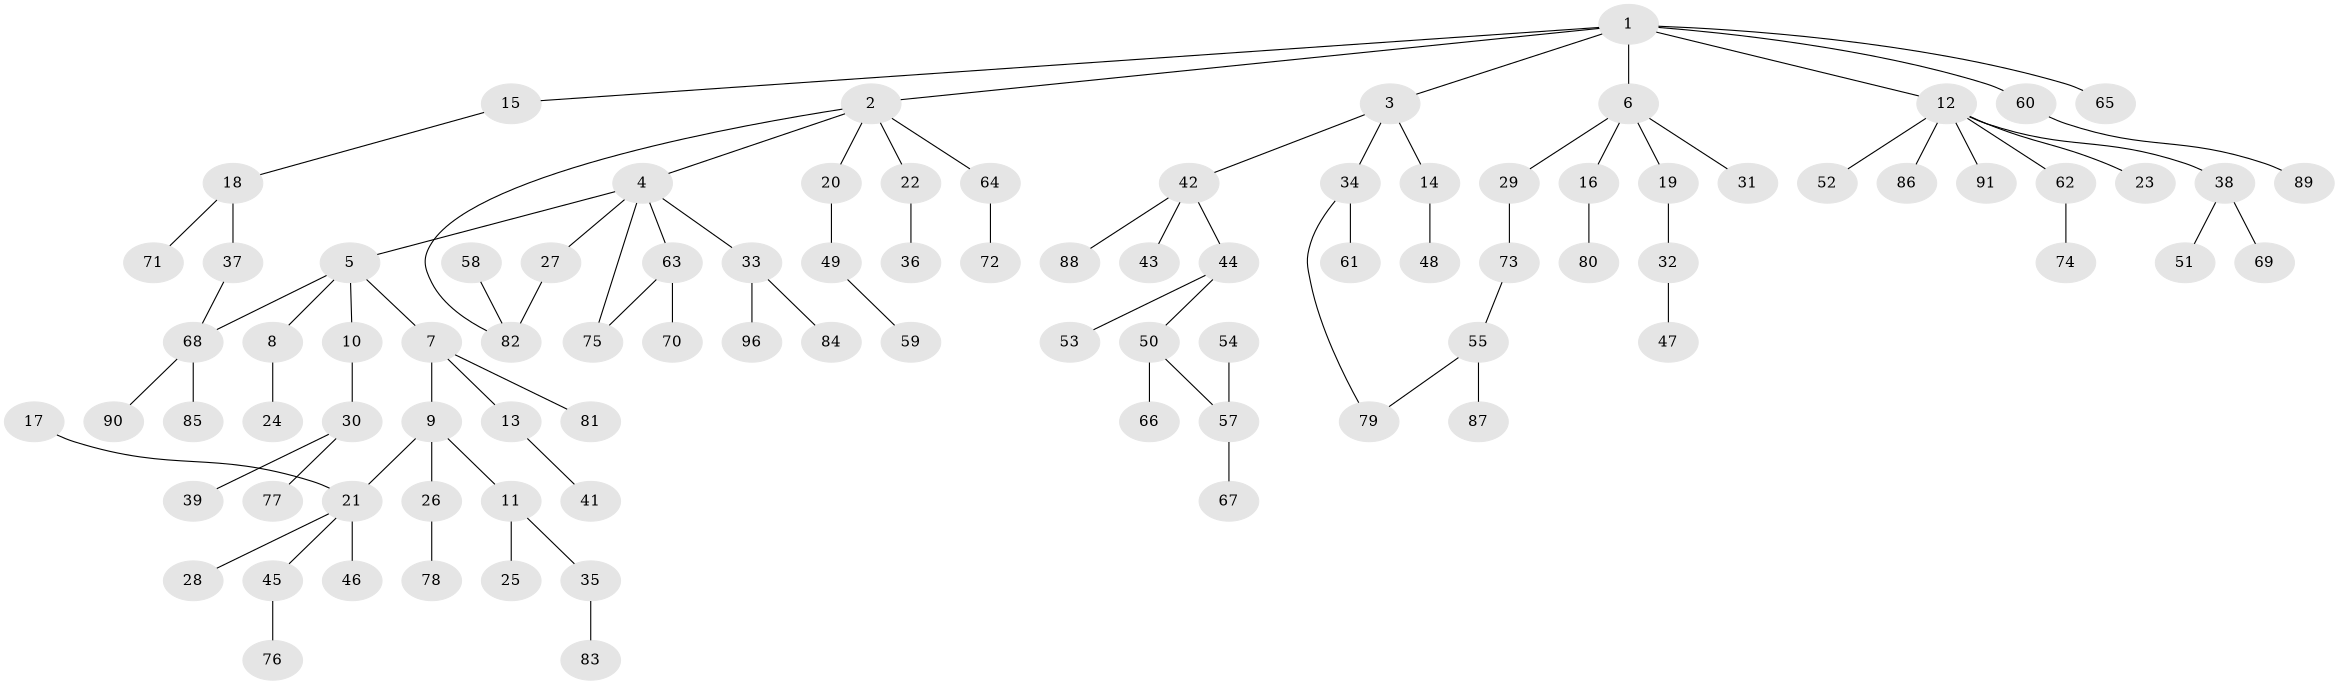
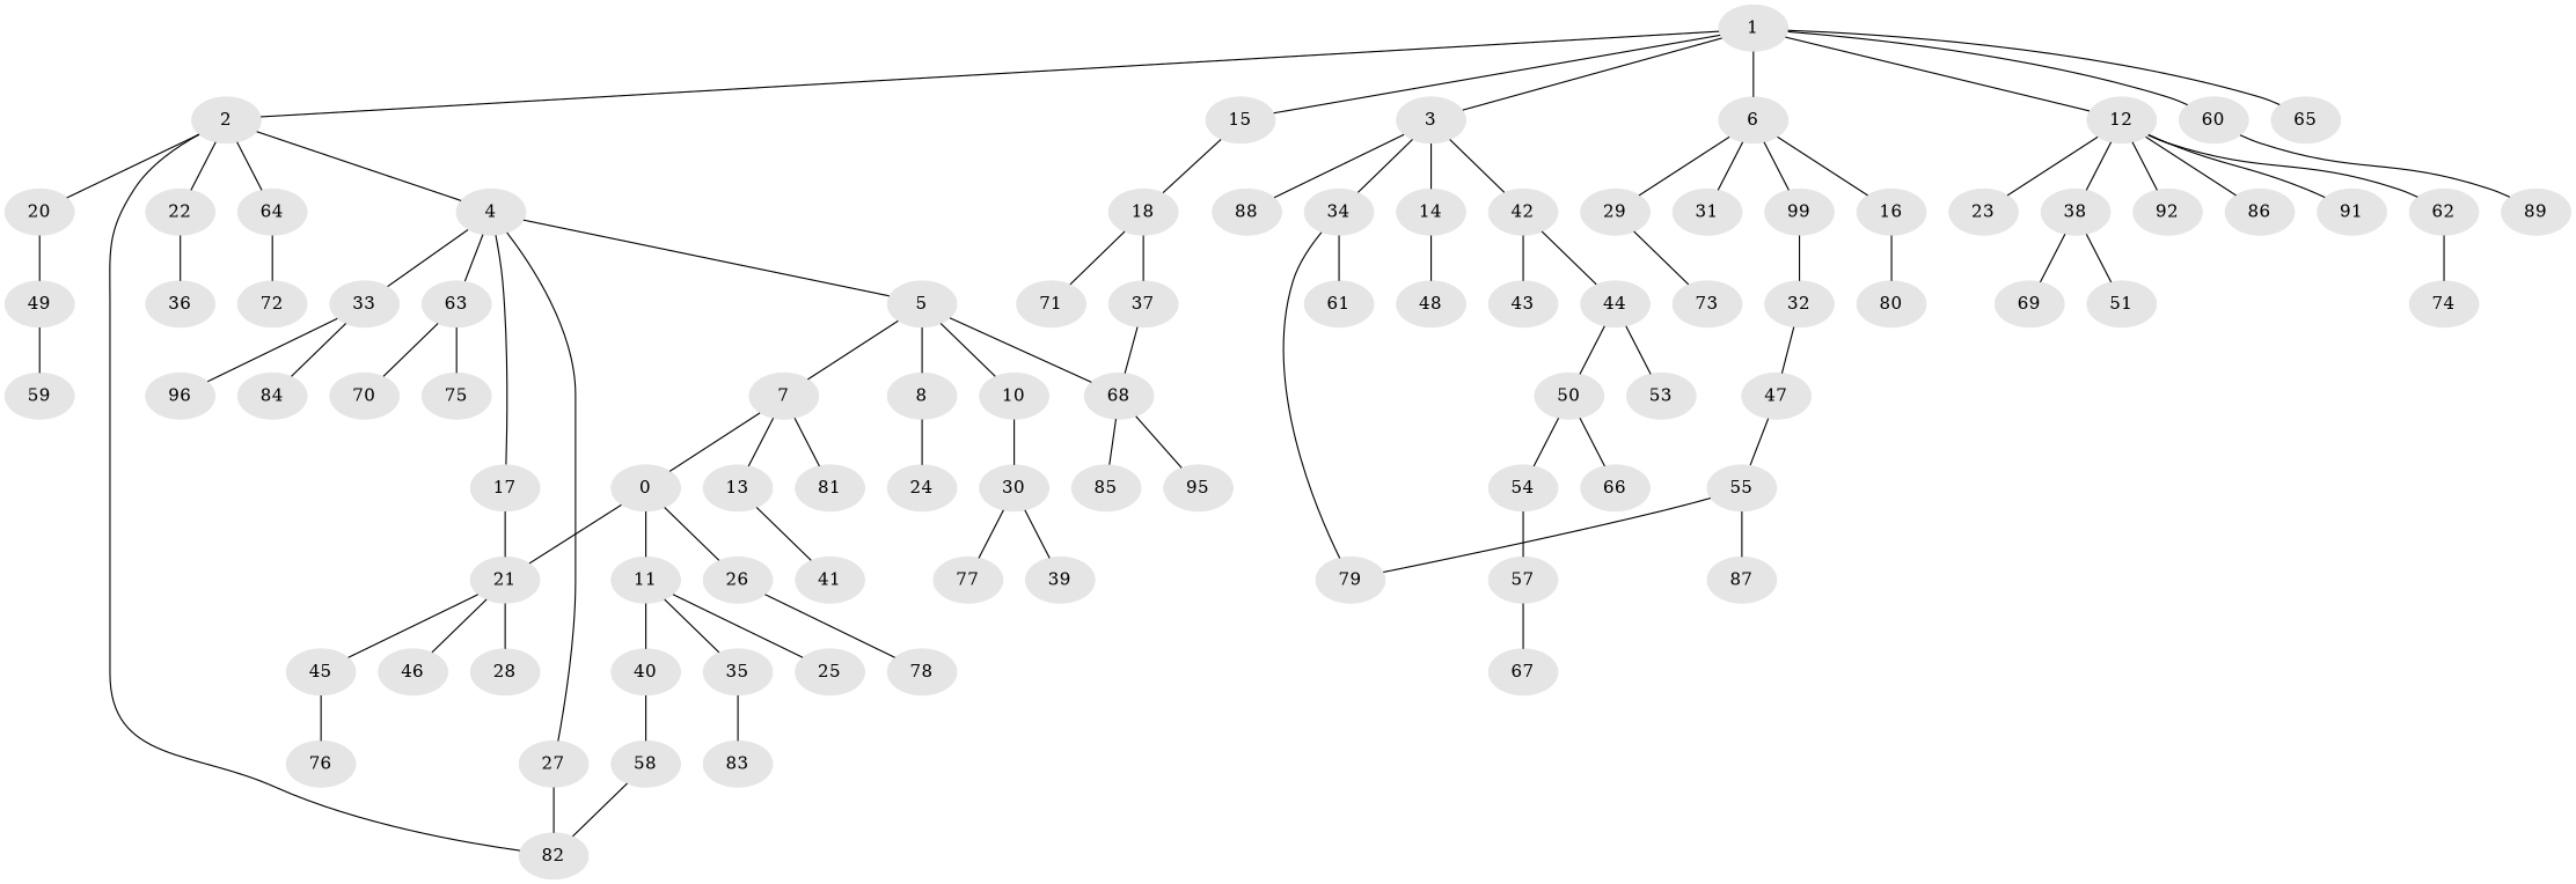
  graph {
    node [color=gray90 style=filled]
    1
    2
    3
    6
    12
    15
    60
    65
    4
    20
    22
    64
    82
    14
    34
    42
    88
    16
-   19
+   19 [label=99]
    29
    31
    23
    38
-   52
+   52 [label=92]
    86
    91
    62
    18
    89
    5
    17
    27
    33
    63
    49
    36
    72
    48
    61
    79
    43
    44
    7
    8
    10
    68
    21
    n48 [label=96]
    84
    70
    75
-   9
+   9 [label=0]
    13
    81
    24
    30
    85
-   90
+   90 [label=95]
    80
    32
    73
    11
    26
    41
    25
    35
+   40
    28
    45
    46
    78
    39
    77
    83
    58
    51
    69
    37
    71
    47
    59
    76
    74
    55
    50
    53
    54
    66
    87
    57
    67
    1 -- 2
    1 -- 3
    1 -- 6
    1 -- 12
    1 -- 15
    1 -- 60
    1 -- 65
    2 -- 4
    2 -- 20
    2 -- 22
    2 -- 64
    2 -- 82
    3 -- 14
    3 -- 34
    3 -- 42
-   42 -- 88
+   3 -- 88
    6 -- 16
    6 -- 19
    6 -- 29
    6 -- 31
    12 -- 23
    12 -- 38
    12 -- 52
    12 -- 86
    12 -- 91
    12 -- 62
    15 -- 18
    60 -- 89
    4 -- 5
-   4 -- 75
+   4 -- 17
    4 -- 27
    4 -- 33
    4 -- 63
    20 -- 49
    22 -- 36
    64 -- 72
    14 -- 48
    34 -- 61
    34 -- 79
    42 -- 43
    42 -- 44
    16 -- 80
    19 -- 32
    29 -- 73
    38 -- 51
    38 -- 69
    62 -- 74
    18 -- 37
    18 -- 71
    5 -- 7
    5 -- 8
    5 -- 10
    5 -- 68
    17 -- 21
    27 -- 82
    33 -- n48
    33 -- 84
    63 -- 70
    63 -- 75
    49 -- 59
    44 -- 50
    44 -- 53
    7 -- 9
    7 -- 13
    7 -- 81
    8 -- 24
    10 -- 30
    68 -- 85
    68 -- 90
    21 -- 28
    21 -- 45
    21 -- 46
    9 -- 21
    9 -- 11
    9 -- 26
    13 -- 41
    30 -- 39
    30 -- 77
    32 -- 47
    11 -- 25
    11 -- 35
+   11 -- 40
    26 -- 78
    35 -- 83
+   40 -- 58
    45 -- 76
    58 -- 82
    37 -- 68
-   73 -- 55
+   47 -- 55
    55 -- 79
    55 -- 87
-   50 -- 57
+   50 -- 54
    50 -- 66
    54 -- 57
    57 -- 67
  }
